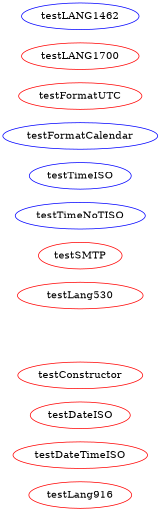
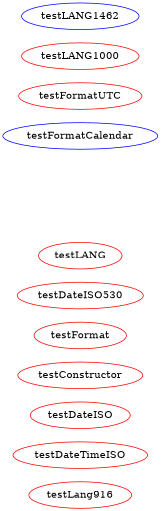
  digraph {
    rankdir=LR
    node [color=red]
    testLang916
    testDateTimeISO
    testDateISO
    testConstructor
-   testLang530
-   testSMTP
-   testTimeNoTISO [color=blue]
-   testTimeISO [color=blue]
+   testFormat
+   testLang530 [label=testDateISO530]
+   testSMTP [label=testLANG]
    testFormatCalendar [color=blue]
    testFormatUTC
-   testLANG1000 [label=testLANG1700]
+   testLANG1000
    testLANG1462 [color=blue]
  }
